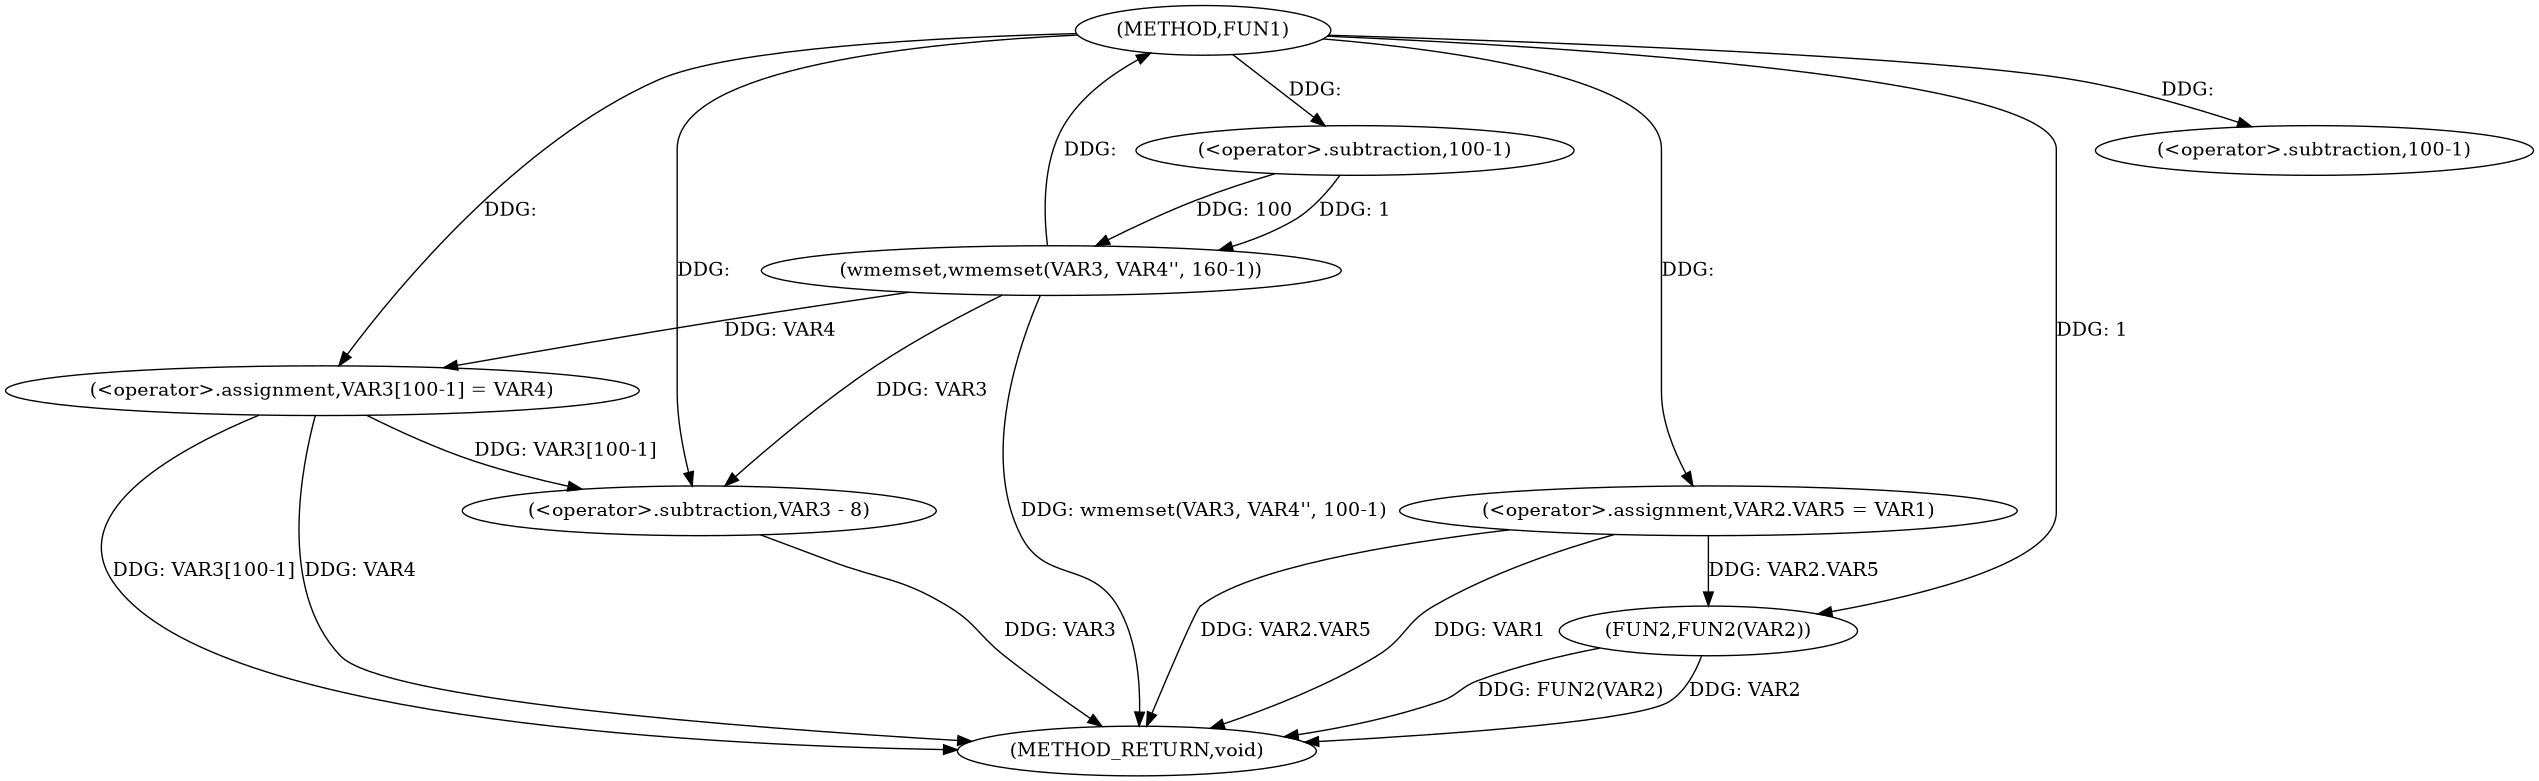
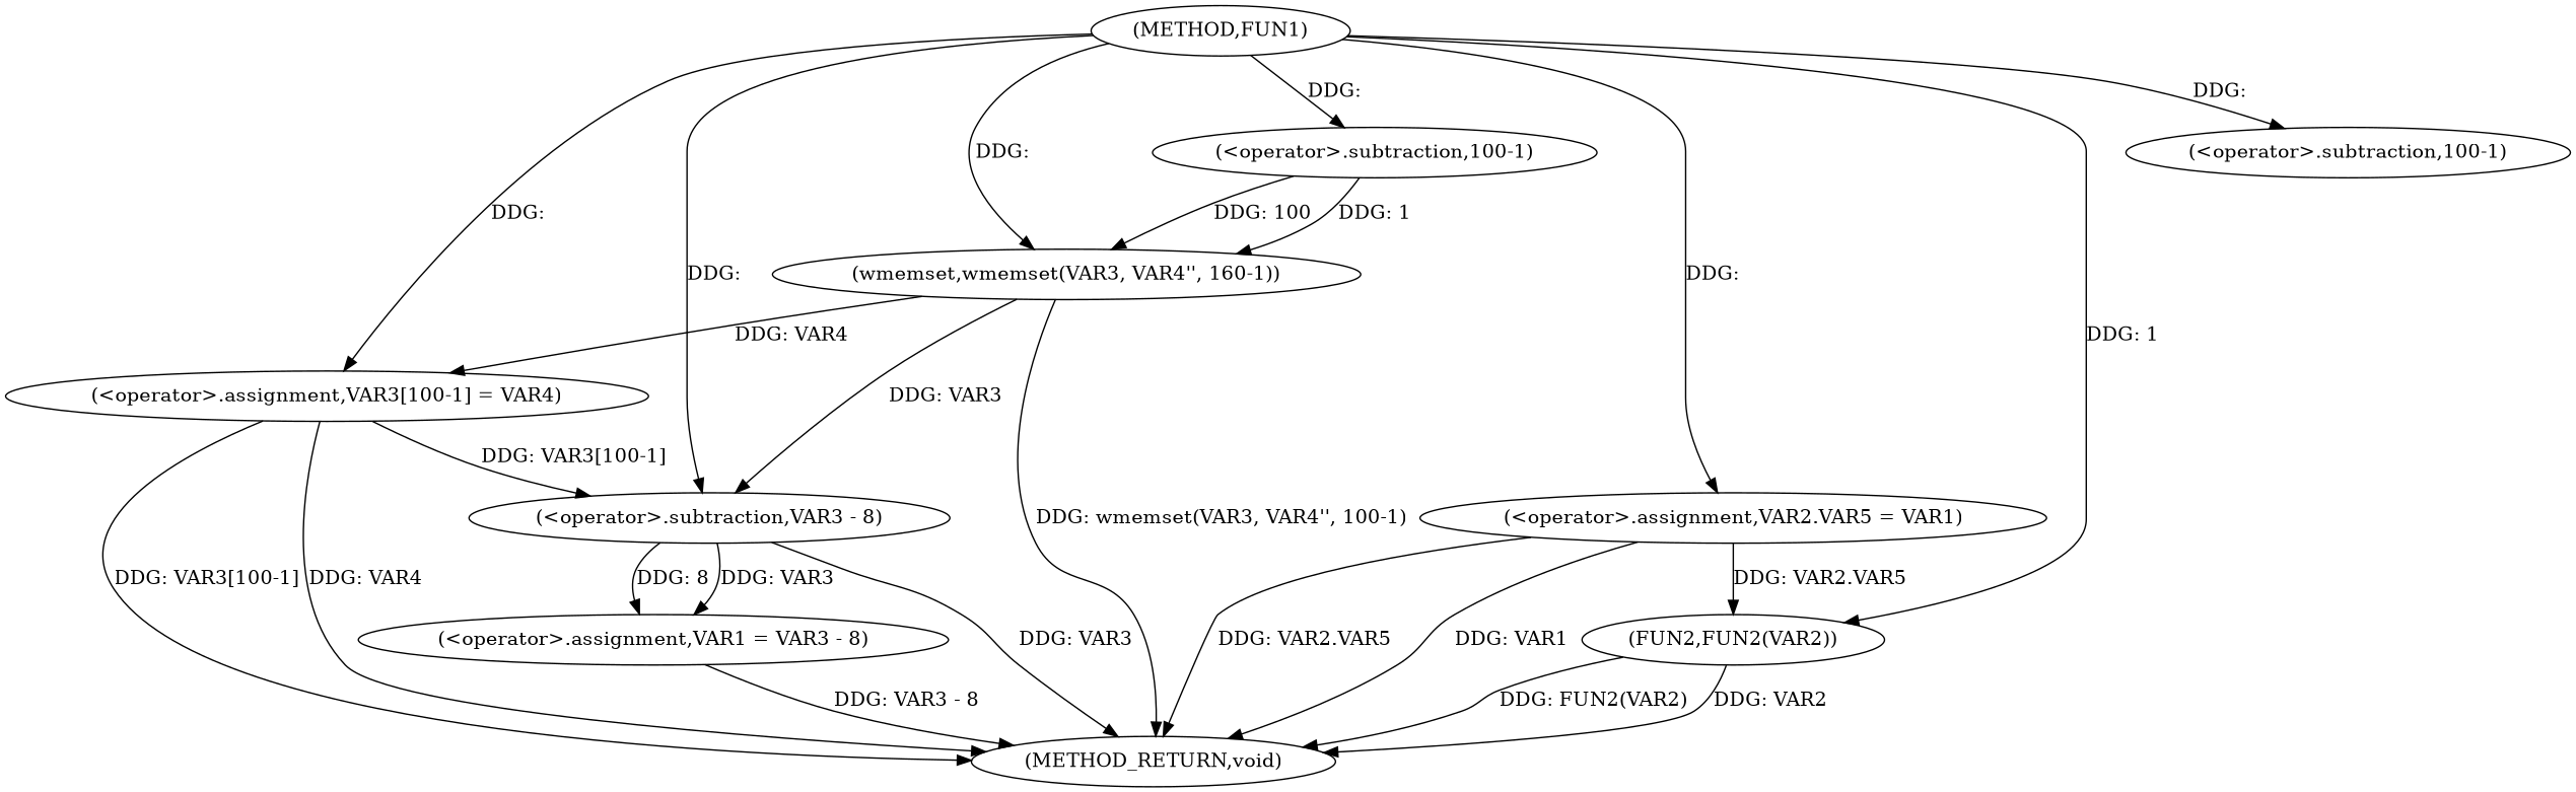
  digraph {
    fontname="DejaVu Serif"
    node [fontname="DejaVu Serif"]
    edge [fontname="DejaVu Serif"]
    n1 [label="(METHOD,FUN1)"]
    n2 [label="(wmemset,wmemset(VAR3, VAR4'', 160-1))"]
    n3 [label="(<operator>.subtraction,100-1)"]
    n4 [label="(<operator>.assignment,VAR3[100-1] = VAR4)"]
    n5 [label="(<operator>.subtraction,100-1)"]
    n6 [label="(<operator>.subtraction,VAR3 - 8)"]
    n7 [label="(<operator>.assignment,VAR2.VAR5 = VAR1)"]
    n8 [label="(FUN2,FUN2(VAR2))"]
    n9 [label="(METHOD_RETURN,void)"]
-   n2 -> n1 [label="DDG: "]
+   n10 [label="(<operator>.assignment,VAR1 = VAR3 - 8)"]
+   n1 -> n2 [label="DDG: "]
    n1 -> n3 [label="DDG: "]
    n1 -> n4 [label="DDG: "]
    n1 -> n5 [label="DDG: "]
    n1 -> n6 [label="DDG: "]
    n1 -> n7 [label="DDG: "]
    n1 -> n8 [label="DDG: 1"]
    n2 -> n4 [label="DDG: VAR4"]
    n2 -> n6 [label="DDG: VAR3"]
    n2 -> n9 [label="DDG: wmemset(VAR3, VAR4'', 100-1)"]
    n3 -> n2 [label="DDG: 100"]
    n3 -> n2 [label="DDG: 1"]
    n4 -> n6 [label="DDG: VAR3[100-1]"]
    n4 -> n9 [label="DDG: VAR4"]
    n4 -> n9 [label="DDG: VAR3[100-1]"]
    n6 -> n9 [label="DDG: VAR3"]
+   n6 -> n10 [label="DDG: VAR3"]
+   n6 -> n10 [label="DDG: 8"]
    n7 -> n8 [label="DDG: VAR2.VAR5"]
    n7 -> n9 [label="DDG: VAR1"]
    n7 -> n9 [label="DDG: VAR2.VAR5"]
    n8 -> n9 [label="DDG: VAR2"]
    n8 -> n9 [label="DDG: FUN2(VAR2)"]
+   n10 -> n9 [label="DDG: VAR3 - 8"]
  }
